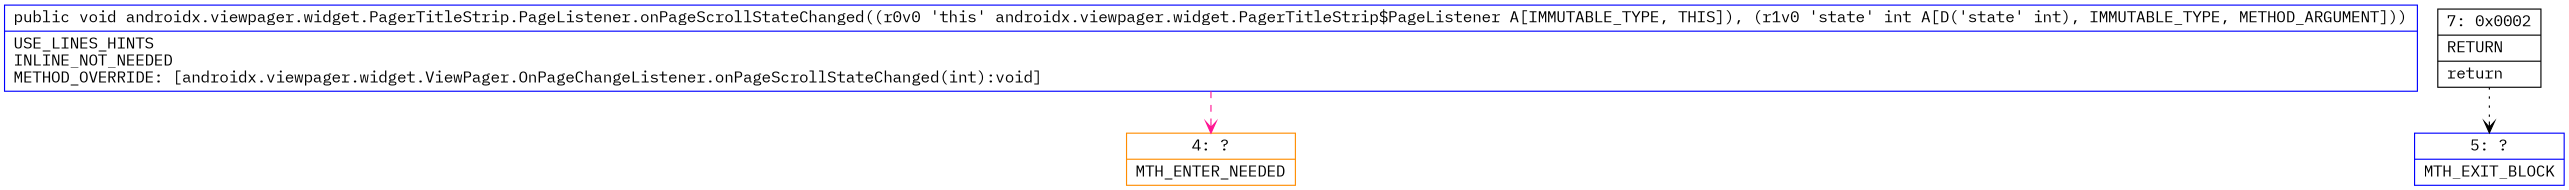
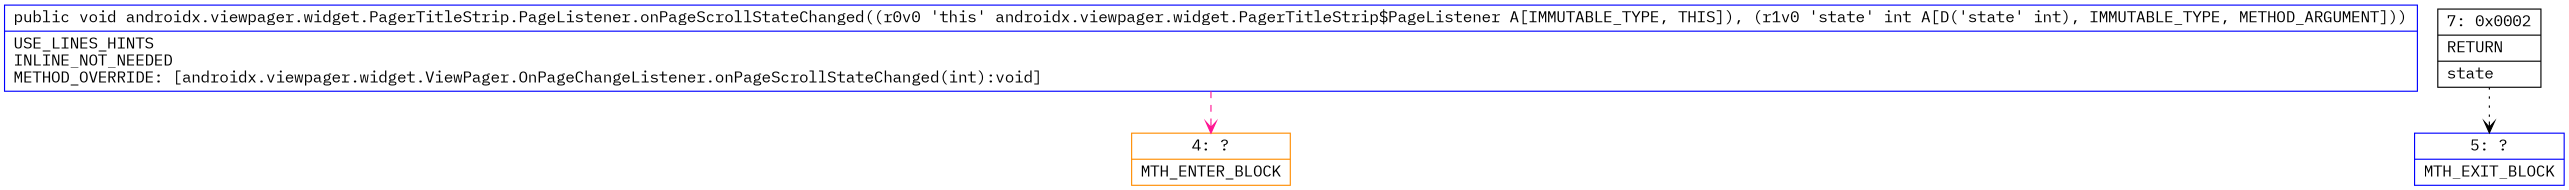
  digraph {
    fontname="IBM Plex Mono"
    node [color=blue fontname="IBM Plex Mono" shape=record]
    edge [arrowhead=vee fontname="IBM Plex Mono"]
-   n1 [color=darkorange label="{4\:\ ?|MTH_ENTER_NEEDED\l}"]
-   n2 [color=black label="{7\:\ 0x0002|RETURN\l|return\l}"]
+   n1 [color=darkorange label="{4\:\ ?|MTH_ENTER_BLOCK\l}"]
+   n2 [color=black label="{7\:\ 0x0002|RETURN\l|state\l}"]
    n3 [label="{5\:\ ?|MTH_EXIT_BLOCK\l}"]
    n4 [label="{public void androidx.viewpager.widget.PagerTitleStrip.PageListener.onPageScrollStateChanged((r0v0 'this' androidx.viewpager.widget.PagerTitleStrip$PageListener A[IMMUTABLE_TYPE, THIS]), (r1v0 'state' int A[D('state' int), IMMUTABLE_TYPE, METHOD_ARGUMENT]))  | USE_LINES_HINTS\lINLINE_NOT_NEEDED\lMETHOD_OVERRIDE: [androidx.viewpager.widget.ViewPager.OnPageChangeListener.onPageScrollStateChanged(int):void]\l}"]
    n2 -> n3 [color=black style=dotted]
    n4 -> n1 [color=deeppink style=dashed]
  }
